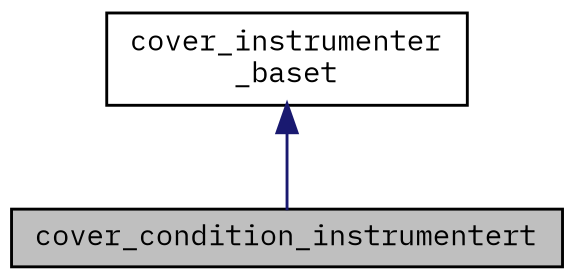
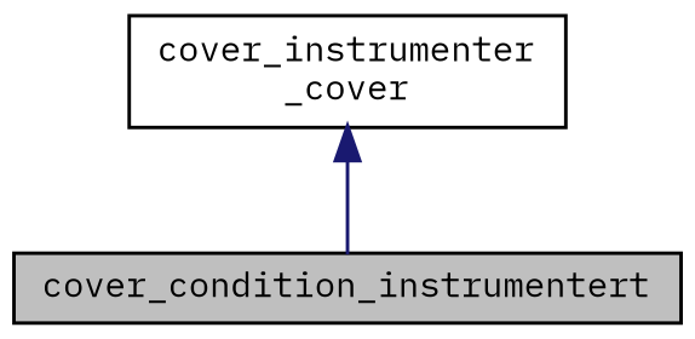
  digraph {
    fontname="IBM Plex Mono"
    node [color=black fontname="IBM Plex Mono" fontsize=10 shape=record]
    n1 [fillcolor=grey75 fontcolor=black height=0.2 label=cover_condition_instrumentert style=filled width=0.4]
-   n2 [height=0.2 label="cover_instrumenter\l_baset" width=0.4]
+   n2 [height=0.2 label="cover_instrumenter\l_cover" width=0.4]
    n2 -> n1 [color=midnightblue dir=back fontname="IBM Plex Mono" fontsize=10 labelfontname=Helvetica labelfontsize=10 style=solid]
  }
